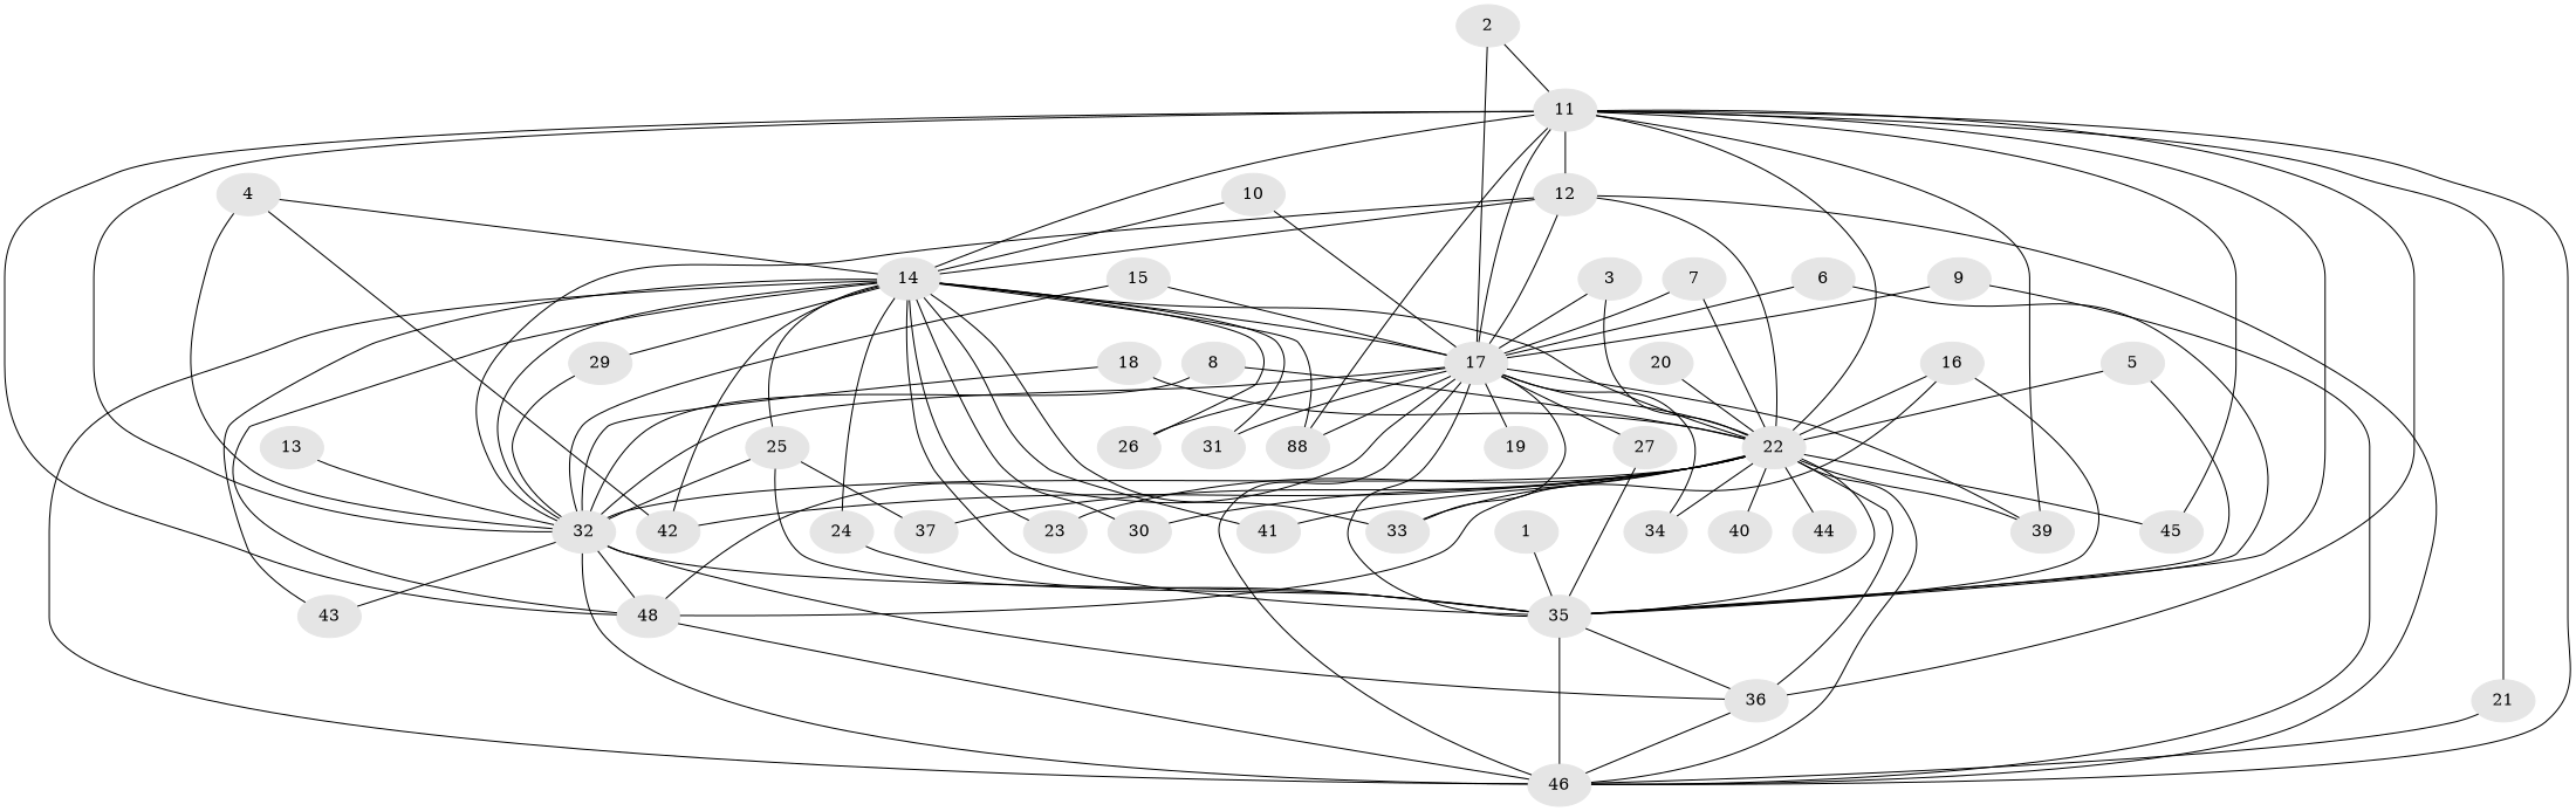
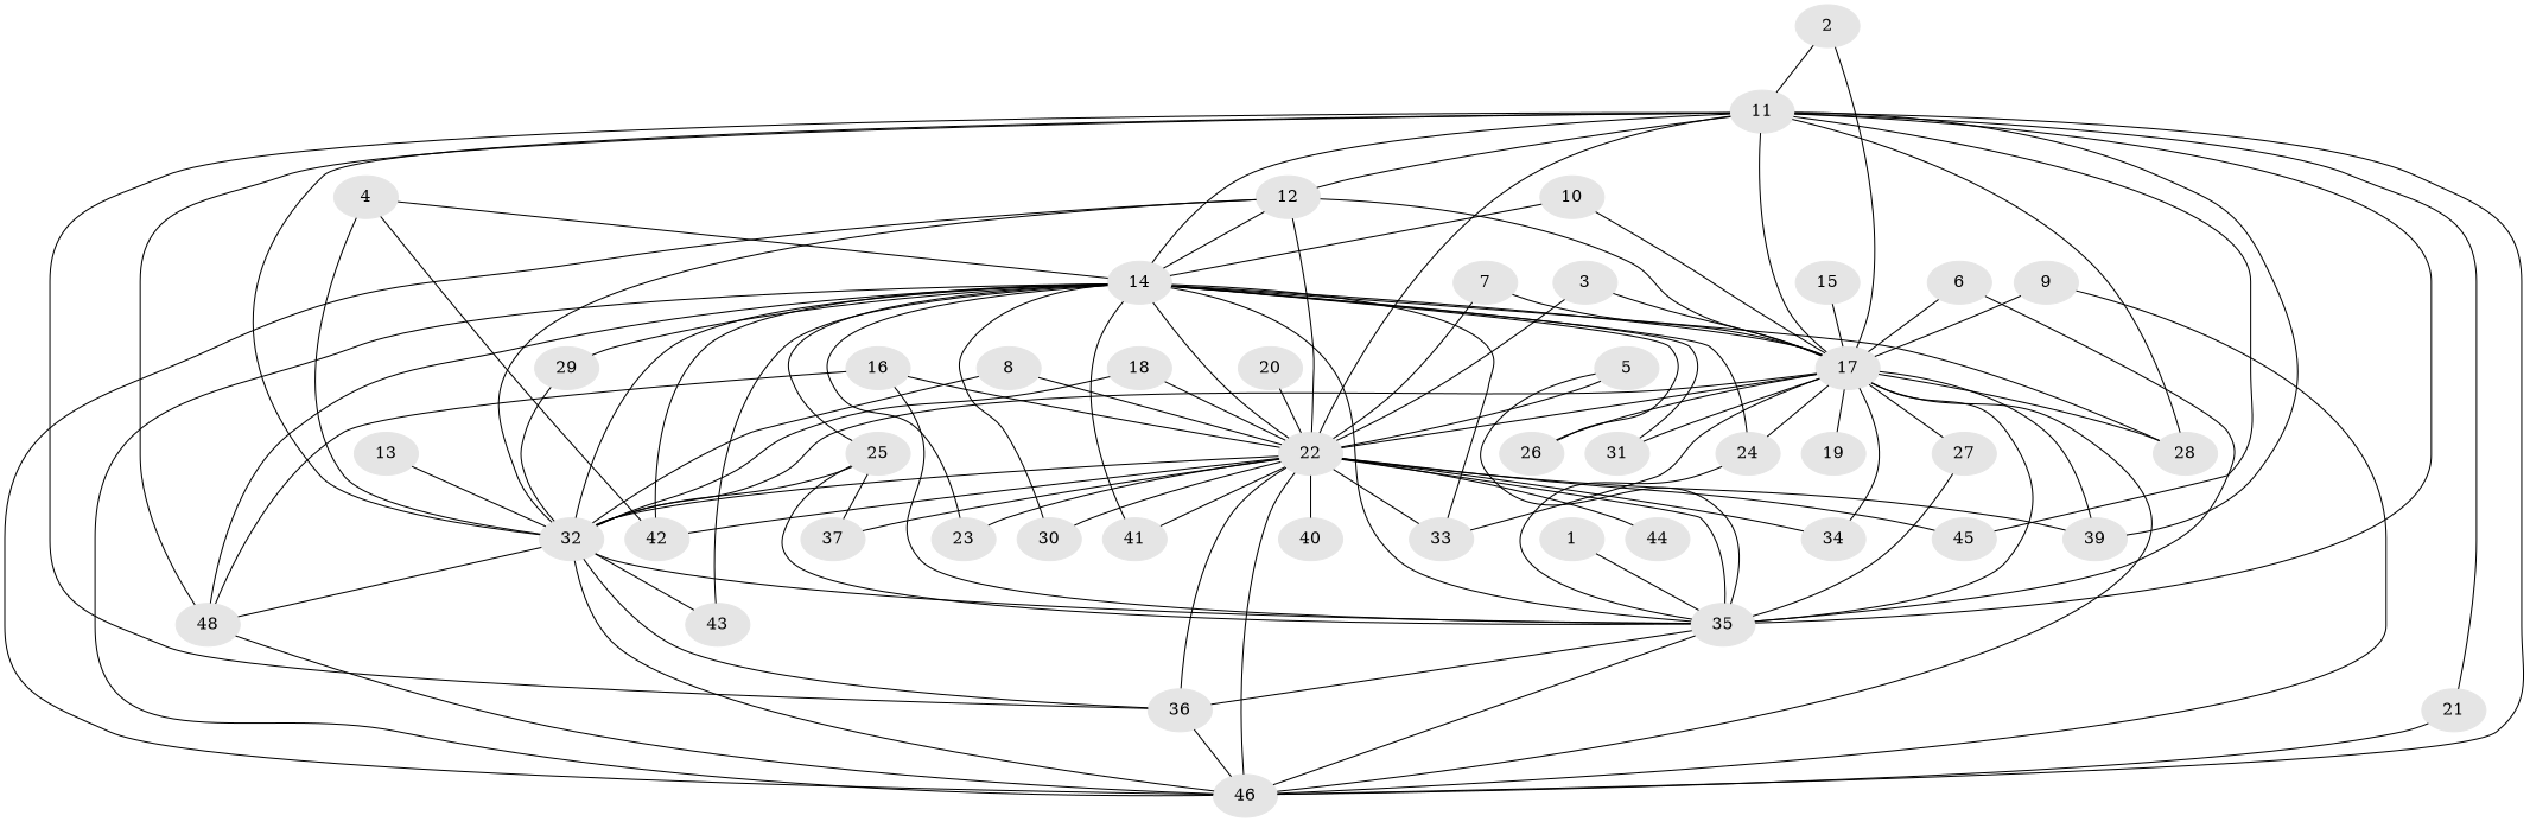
  graph {
    node [color=gray90 style=filled]
    edge [weight=1.0]
    1
    35
    46
    36
    2
    11
    17
    22
    14
    32
    12
    21
-   28 [label=88]
+   28
    n14 [label=48]
    39
    45
    26
    31
    33
    19
    27
    34
    3
    42
    23
    30
    41
    37
    40
    44
    4
    24
    25
    29
    43
    5
    6
    7
    8
    9
    10
    13
    15
    16
    18
    20
    1 -- 35
    35 -- 46 [weight=2.0]
    35 -- 36
    36 -- 46
    2 -- 11
    2 -- 17
    11 -- 35 [weight=2.0]
    11 -- 46
    11 -- 36
    11 -- 17 [weight=2.0]
    11 -- 22 [weight=2.0]
    11 -- 14 [weight=2.0]
    11 -- 32
    11 -- 12
    11 -- 21
    11 -- 28
    11 -- n14 [weight=2.0]
    11 -- 39
    11 -- 45
    17 -- 35 [weight=4.0]
    17 -- 46 [weight=2.0]
    17 -- 22 [weight=5.0]
    17 -- 32 [weight=4.0]
    17 -- 28
-   17 -- n14
+   17 -- 24
    17 -- 39
    17 -- 26
    17 -- 31
    17 -- 33
    17 -- 19 [weight=2.0]
    17 -- 27
    17 -- 34
    22 -- 35 [weight=5.0]
    22 -- 46 [weight=2.0]
    22 -- 36 [weight=2.0]
    22 -- 32 [weight=2.0]
    22 -- 39
    22 -- 45 [weight=2.0]
    22 -- 33
    22 -- 34 [weight=2.0]
    22 -- 42 [weight=2.0]
    22 -- 23
    22 -- 30
    22 -- 41 [weight=2.0]
    22 -- 37
    22 -- 40 [weight=2.0]
    22 -- 44 [weight=2.0]
    14 -- 35 [weight=2.0]
    14 -- 46 [weight=3.0]
    14 -- 17 [weight=2.0]
    14 -- 22 [weight=2.0]
    14 -- 32
    14 -- 28
    14 -- n14
    14 -- 26
    14 -- 31
    14 -- 33
    14 -- 42 [weight=2.0]
    14 -- 23
    14 -- 30
    14 -- 41
    14 -- 24
    14 -- 25 [weight=2.0]
    14 -- 29
    14 -- 43
    32 -- 35 [weight=2.0]
    32 -- 46
    32 -- 36
    32 -- n14
    32 -- 43
    12 -- 46
    12 -- 17
    12 -- 22
    12 -- 14
    12 -- 32
    21 -- 46
    n14 -- 46
    27 -- 35
    3 -- 17
    3 -- 22
    4 -- 14
    4 -- 32 [weight=2.0]
    4 -- 42
    24 -- 35 [weight=2.0]
    25 -- 35
    25 -- 32
    25 -- 37
    29 -- 32
    5 -- 35
    5 -- 22
    6 -- 35
    6 -- 17
    7 -- 17
    7 -- 22
    8 -- 22
    8 -- 32
    9 -- 46
    9 -- 17
    10 -- 17
    10 -- 14
    13 -- 32 [weight=2.0]
    15 -- 17
-   15 -- 32
    16 -- 35
    16 -- 22
    16 -- n14
    18 -- 22
    18 -- 32
    20 -- 22
  }
